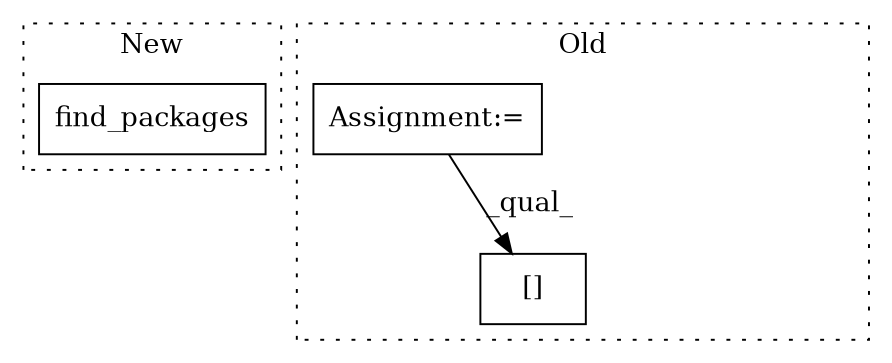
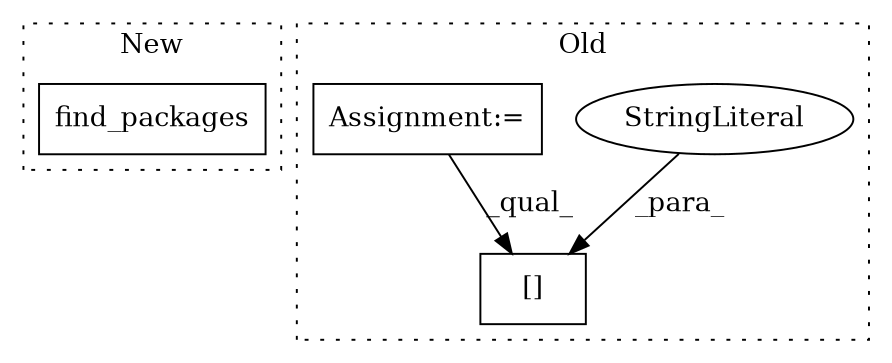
  digraph {
    node [shape=box]
    n1 [a=32 l=15 label=find_packages s=468]
    n2 [a=2 l="15,1" label="[]" s="482,502"]
+   n3 [a=45 l=5 label=StringLiteral s=497 shape=ellipse]
    n4 [a=7 l=1 label="Assignment:=" s=428]
    subgraph cluster_1 {
      label=New
      style=dotted
      n1
    }
    subgraph cluster_2 {
      label=Old
      style=dotted
      n2
+     n3
      n4
    }
+   n3 -> n2 [label=_para_]
    n4 -> n2 [label=_qual_]
  }
